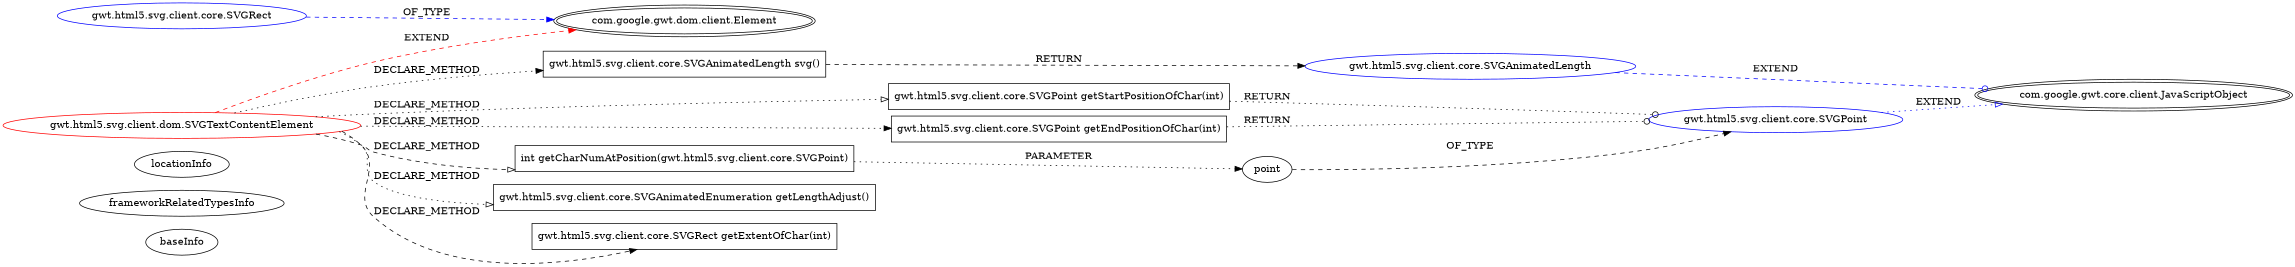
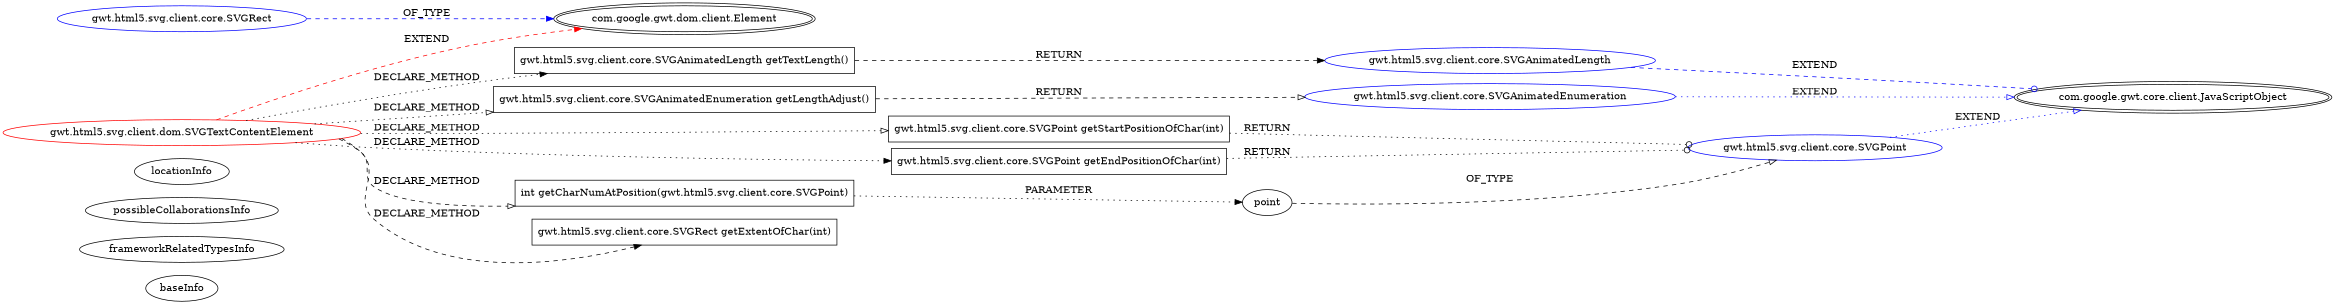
  digraph {
    rankdir=LR
    node [isFrameworkType=false vertexType=CLIENT_METHOD_DECLARATION]
    edge [arrowhead=normal style=dotted]
    baseInfo [category=extension_graph graphId=3908 isAnonymous=false possibleRelation=true isFrameworkType="" vertexType=""]
    frameworkRelatedTypesInfo [0="com.google.gwt.dom.client.Element" isFrameworkType="" vertexType=""]
+   possibleCollaborationsInfo [0="3908~CLIENT_METHOD_DECLARATION-RETURN_TYPE-~com.google.gwt.dom.client.Element ~com.google.gwt.core.client.JavaScriptObject ~false~false" 1="3908~CLIENT_METHOD_DECLARATION-RETURN_TYPE-~com.google.gwt.dom.client.Element ~com.google.gwt.dom.client.Element ~false~false" 2="3908~CLIENT_METHOD_DECLARATION-PARAMETER_DECLARATION-CLIENT_METHOD_DECLARATION-RETURN_TYPE-CLIENT_METHOD_DECLARATION-RETURN_TYPE-~com.google.gwt.dom.client.Element ~com.google.gwt.core.client.JavaScriptObject ~false~false" isFrameworkType="" vertexType=""]
    locationInfo [contextSignature=SVGTextContentElement filePath="/mguiral-GwtSvgLib/GwtSvgLib-master/src/gwt/html5/svg/client/dom/SVGTextContentElement.java" graphId=3908 projectName="mguiral-GwtSvgLib" isFrameworkType="" vertexType=""]
    n5 [color=red label="gwt.html5.svg.client.dom.SVGTextContentElement" vertexType=ROOT_CLIENT_CLASS_DECLARATION]
    n6 [isFrameworkType=true label="com.google.gwt.dom.client.Element" peripheries=2 vertexType=FRAMEWORK_CLASS_TYPE]
-   n7 [label="gwt.html5.svg.client.core.SVGAnimatedLength svg()" shape=box]
+   n7 [label="gwt.html5.svg.client.core.SVGAnimatedLength getTextLength()" shape=box]
    n8 [label="gwt.html5.svg.client.core.SVGAnimatedEnumeration getLengthAdjust()" shape=box]
    n9 [label="gwt.html5.svg.client.core.SVGPoint getStartPositionOfChar(int)" shape=box]
    n10 [label="gwt.html5.svg.client.core.SVGPoint getEndPositionOfChar(int)" shape=box]
    n11 [label="gwt.html5.svg.client.core.SVGRect getExtentOfChar(int)" shape=box]
    n12 [label="int getCharNumAtPosition(gwt.html5.svg.client.core.SVGPoint)" shape=box]
    n13 [color=blue label="gwt.html5.svg.client.core.SVGAnimatedLength" vertexType=REFERENCE_CLIENT_CLASS_DECLARATION]
+   n14 [color=blue label="gwt.html5.svg.client.core.SVGAnimatedEnumeration" vertexType=REFERENCE_CLIENT_CLASS_DECLARATION]
    n15 [color=blue label="gwt.html5.svg.client.core.SVGPoint" vertexType=REFERENCE_CLIENT_CLASS_DECLARATION]
    n16 [label=point vertexType=PARAMETER_DECLARATION]
    n17 [isFrameworkType=true label="com.google.gwt.core.client.JavaScriptObject" peripheries=2 vertexType=FRAMEWORK_CLASS_TYPE]
    n18 [color=blue label="gwt.html5.svg.client.core.SVGRect" vertexType=REFERENCE_CLIENT_CLASS_DECLARATION]
    n5 -> n6 [color=red label=EXTEND style=dashed]
    n5 -> n7 [label=DECLARE_METHOD]
    n5 -> n8 [arrowhead=onormal label=DECLARE_METHOD]
    n5 -> n9 [arrowhead=onormal label=DECLARE_METHOD]
    n5 -> n10 [label=DECLARE_METHOD]
    n5 -> n11 [label=DECLARE_METHOD style=dashed]
    n5 -> n12 [arrowhead=onormal label=DECLARE_METHOD style=dashed]
    n7 -> n13 [label=RETURN style=dashed]
+   n8 -> n14 [arrowhead=onormal label=RETURN style=dashed]
    n9 -> n15 [arrowhead=odot label=RETURN]
    n10 -> n15 [arrowhead=odot label=RETURN]
    n12 -> n16 [label=PARAMETER]
    n13 -> n17 [arrowhead=odot color=blue label=EXTEND style=dashed]
+   n14 -> n17 [arrowhead=onormal color=blue label=EXTEND]
    n15 -> n17 [arrowhead=onormal color=blue label=EXTEND]
-   n16 -> n15 [label=OF_TYPE style=dashed]
+   n16 -> n15 [arrowhead=onormal label=OF_TYPE style=dashed]
    n18 -> n6 [color=blue label=OF_TYPE style=dashed]
  }
